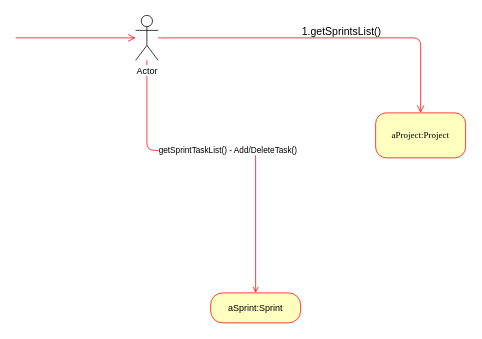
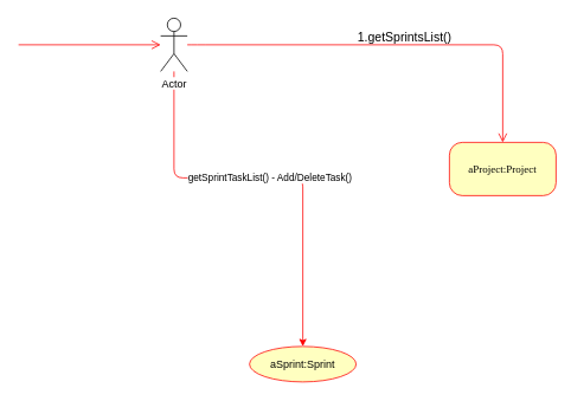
  <mxCell id="0" />
  <mxCell id="1" parent="0" />
- <mxCell id="2" value="aProject:Project" style="rounded=1;whiteSpace=wrap;html=1;arcSize=24;fillColor=#ffffc0;strokeColor=#ff0000;shadow=0;comic=0;labelBackgroundColor=none;fontFamily=Verdana;fontSize=12;fontColor=#000000;align=center;" vertex="1" parent="1"><mxGeometry x="500" y="150" width="120" height="60" as="geometry" /></mxCell>
+ <mxCell id="2" value="aProject:Project" style="rounded=1;whiteSpace=wrap;html=1;arcSize=24;fillColor=#ffffc0;strokeColor=#ff0000;shadow=0;comic=0;labelBackgroundColor=none;fontFamily=Verdana;fontSize=12;fontColor=#000000;align=center;" vertex="1" parent="1"><mxGeometry x="505" y="160" width="120" height="60" as="geometry" /></mxCell>
  <mxCell id="3" style="edgeStyle=orthogonalEdgeStyle;html=1;labelBackgroundColor=none;endArrow=open;endSize=8;strokeColor=#ff0000;fontFamily=Verdana;fontSize=12;align=left;" edge="1" parent="1"><mxGeometry relative="1" as="geometry"><mxPoint x="180" y="50" as="targetPoint" /><mxPoint x="20" y="50" as="sourcePoint" /></mxGeometry></mxCell>
  <mxCell id="4" style="edgeStyle=orthogonalEdgeStyle;html=1;labelBackgroundColor=none;endArrow=open;endSize=8;strokeColor=#ff0000;fontFamily=Verdana;fontSize=12;align=left;" edge="1" parent="1" target="2"><mxGeometry relative="1" as="geometry"><Array as="points"><mxPoint x="220" y="50" /><mxPoint x="340" y="50" /></Array><mxPoint x="210" y="50" as="sourcePoint" /><mxPoint x="310" y="60" as="targetPoint" /></mxGeometry></mxCell>
- <mxCell id="5" value="getSprintTaskList() - Add/DeleteTask()" style="edgeStyle=orthogonalEdgeStyle;rounded=1;orthogonalLoop=1;jettySize=auto;html=1;entryX=0.5;entryY=0;entryDx=0;entryDy=0;strokeColor=#FF0000;endArrow=open;" edge="1" parent="1" source="6" target="8"><mxGeometry relative="1" as="geometry"><Array as="points"><mxPoint x="195" y="200" /><mxPoint x="340" y="200" /></Array></mxGeometry></mxCell>
+ <mxCell id="5" value="getSprintTaskList() - Add/DeleteTask()" style="edgeStyle=orthogonalEdgeStyle;rounded=1;orthogonalLoop=1;jettySize=auto;html=1;entryX=0.5;entryY=0;entryDx=0;entryDy=0;strokeColor=#FF0000;" edge="1" parent="1" source="6" target="8"><mxGeometry relative="1" as="geometry"><Array as="points"><mxPoint x="195" y="200" /><mxPoint x="340" y="200" /></Array></mxGeometry></mxCell>
  <mxCell id="6" value="Actor" style="shape=umlActor;verticalLabelPosition=bottom;labelBackgroundColor=#ffffff;verticalAlign=top;html=1;outlineConnect=0;" vertex="1" parent="1"><mxGeometry x="180" y="20" width="30" height="60" as="geometry" /></mxCell>
  <mxCell id="7" value="&lt;font style=&quot;font-size: 14px;&quot;&gt;1.getSprintsList()&lt;/font&gt;" style="text;html=1;resizable=0;points=[];autosize=1;align=left;verticalAlign=top;spacingTop=-4;fontSize=14;" vertex="1" parent="1"><mxGeometry x="400" y="30" width="90" height="20" as="geometry" /></mxCell>
- <mxCell id="8" value="aSprint:Sprint" style="rounded=1;whiteSpace=wrap;html=1;arcSize=40;fontColor=#000000;fillColor=#ffffc0;strokeColor=#ff0000;" vertex="1" parent="1"><mxGeometry x="280" y="390" width="120" height="40" as="geometry" /></mxCell>
+ <mxCell id="8" value="aSprint:Sprint" style="ellipse;whiteSpace=wrap;html=1;arcSize=40;fontColor=#000000;fillColor=#ffffc0;strokeColor=#ff0000;" vertex="1" parent="1"><mxGeometry x="280" y="390" width="120" height="40" as="geometry" /></mxCell>
